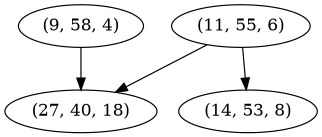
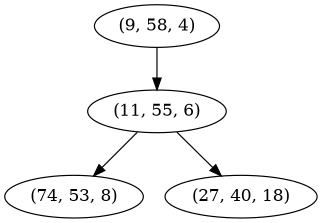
  digraph {
    "(9, 58, 4)"
    "(11, 55, 6)"
-   "(14, 53, 8)"
+   "(14, 53, 8)" [label="(74, 53, 8)"]
    "(27, 40, 18)"
-   "(9, 58, 4)" -> "(27, 40, 18)"
+   "(9, 58, 4)" -> "(11, 55, 6)"
    "(11, 55, 6)" -> "(14, 53, 8)"
    "(11, 55, 6)" -> "(27, 40, 18)"
  }
